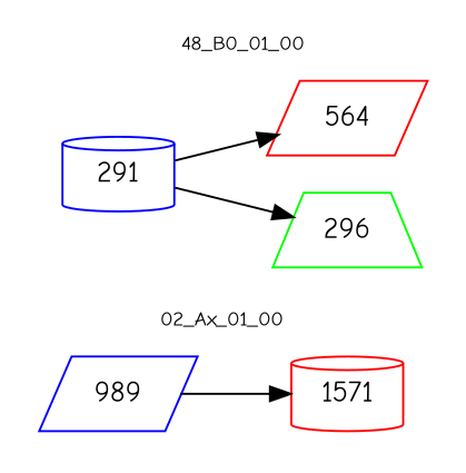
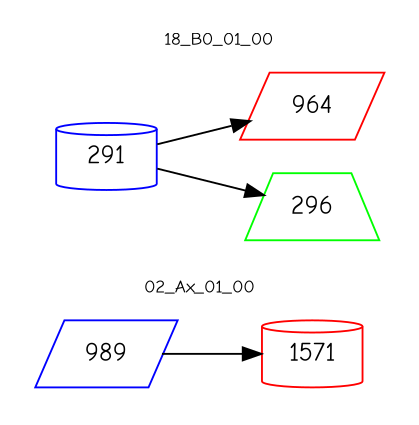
  digraph {
    fontname="Comic Neue"
    rankdir=LR
    node [color=blue fontname="Comic Neue" shape=parallelogram]
    edge [color=black fontname="Comic Neue"]
    n1 [label=989]
    n2 [color=red label=1571 shape=cylinder]
    n3 [label=291 shape=cylinder]
    n4 [color=green label=296 shape=trapezium]
-   n5 [color=red label=564]
+   n5 [color=red label=964]
    subgraph cluster_1 {
      color=white
      fontsize=10
      label="02_Ax_01_00"
      n1
      n2
    }
    subgraph cluster_2 {
      color=white
      fontsize=10
-     label="48_B0_01_00"
+     label="18_B0_01_00"
      n3
      n4
      n5
    }
    n1 -> n2
    n3 -> n4
    n3 -> n5
  }
